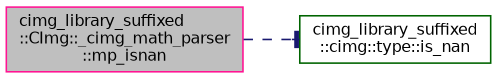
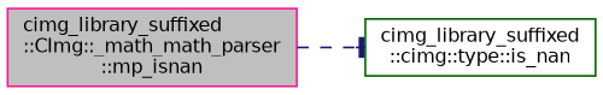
  digraph {
    rankdir=LR
    node [fontname=Helvetica fontsize=10 shape=record style=filled]
-   n1 [color=deeppink fillcolor=grey75 fontcolor=black height=0.2 label="cimg_library_suffixed\l::CImg::_cimg_math_parser\l::mp_isnan" width=0.4]
+   n1 [color=deeppink fillcolor=grey75 fontcolor=black height=0.2 label="cimg_library_suffixed\l::CImg::_math_math_parser\l::mp_isnan" width=0.4]
    n2 [color=darkgreen fillcolor=white height=0.2 label="cimg_library_suffixed\l::cimg::type::is_nan" width=0.4]
    n1 -> n2 [color=midnightblue fontname=Helvetica fontsize=10 labelfontname=Helvetica labelfontsize=10 style=dashed arrowhead=tee]
  }
